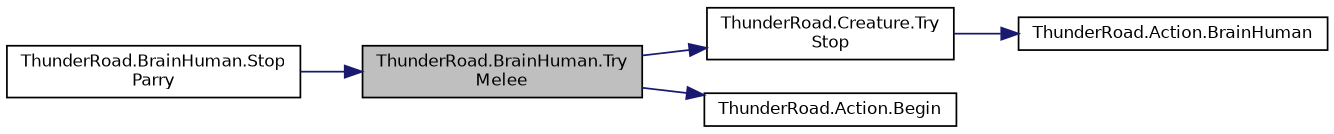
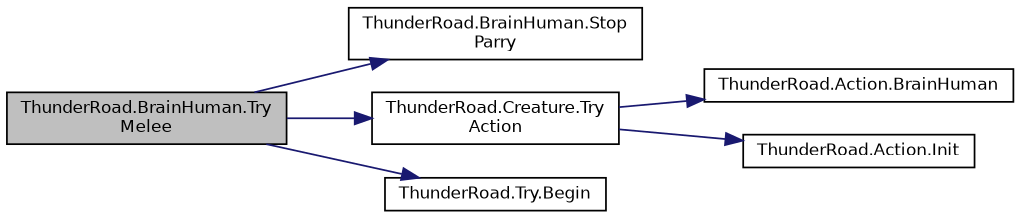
  digraph {
    rankdir=LR
    node [color=black fillcolor=white fontname=Helvetica fontsize=10 shape=record style=filled]
    edge [color=midnightblue fontname=Helvetica fontsize=10 labelfontname=Helvetica labelfontsize=10 style=solid]
    n1 [fillcolor=grey75 fontcolor=black height=0.2 label="ThunderRoad.BrainHuman.Try\lMelee" width=0.4]
    n2 [height=0.2 label="ThunderRoad.BrainHuman.Stop\lParry" width=0.4]
-   n3 [height=0.2 label="ThunderRoad.Creature.Try\lStop" width=0.4]
-   n4 [height=0.2 label="ThunderRoad.Action.Begin" width=0.4]
+   n3 [height=0.2 label="ThunderRoad.Creature.Try\lAction" width=0.4]
+   n4 [height=0.2 label="ThunderRoad.Try.Begin" width=0.4]
    n5 [height=0.2 label="ThunderRoad.Action.BrainHuman" width=0.4]
-   n2 -> n1
+   n6 [height=0.2 label="ThunderRoad.Action.Init" width=0.4]
+   n1 -> n2
    n1 -> n3
    n1 -> n4
    n3 -> n5
+   n3 -> n6
  }
